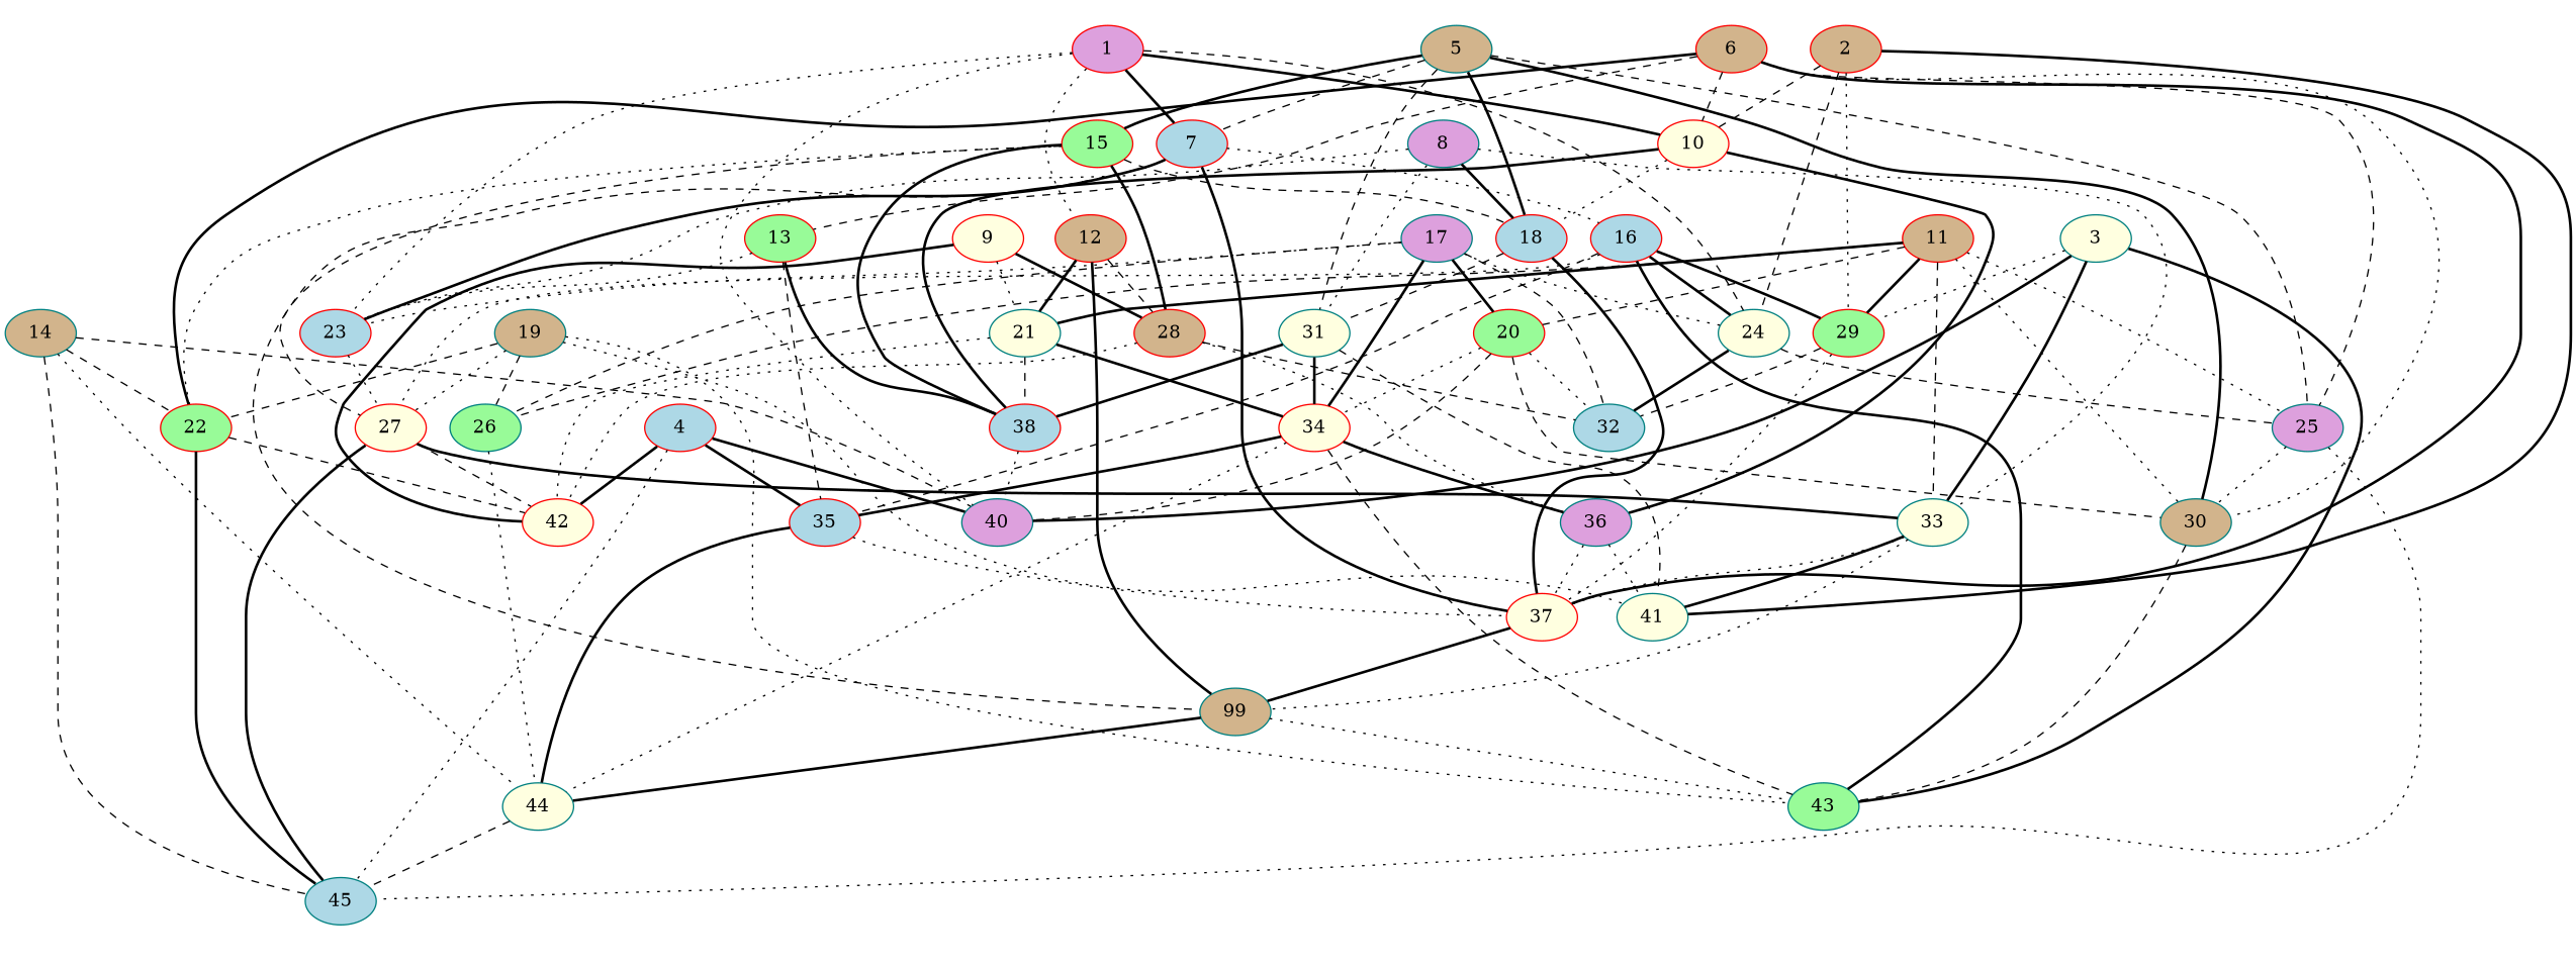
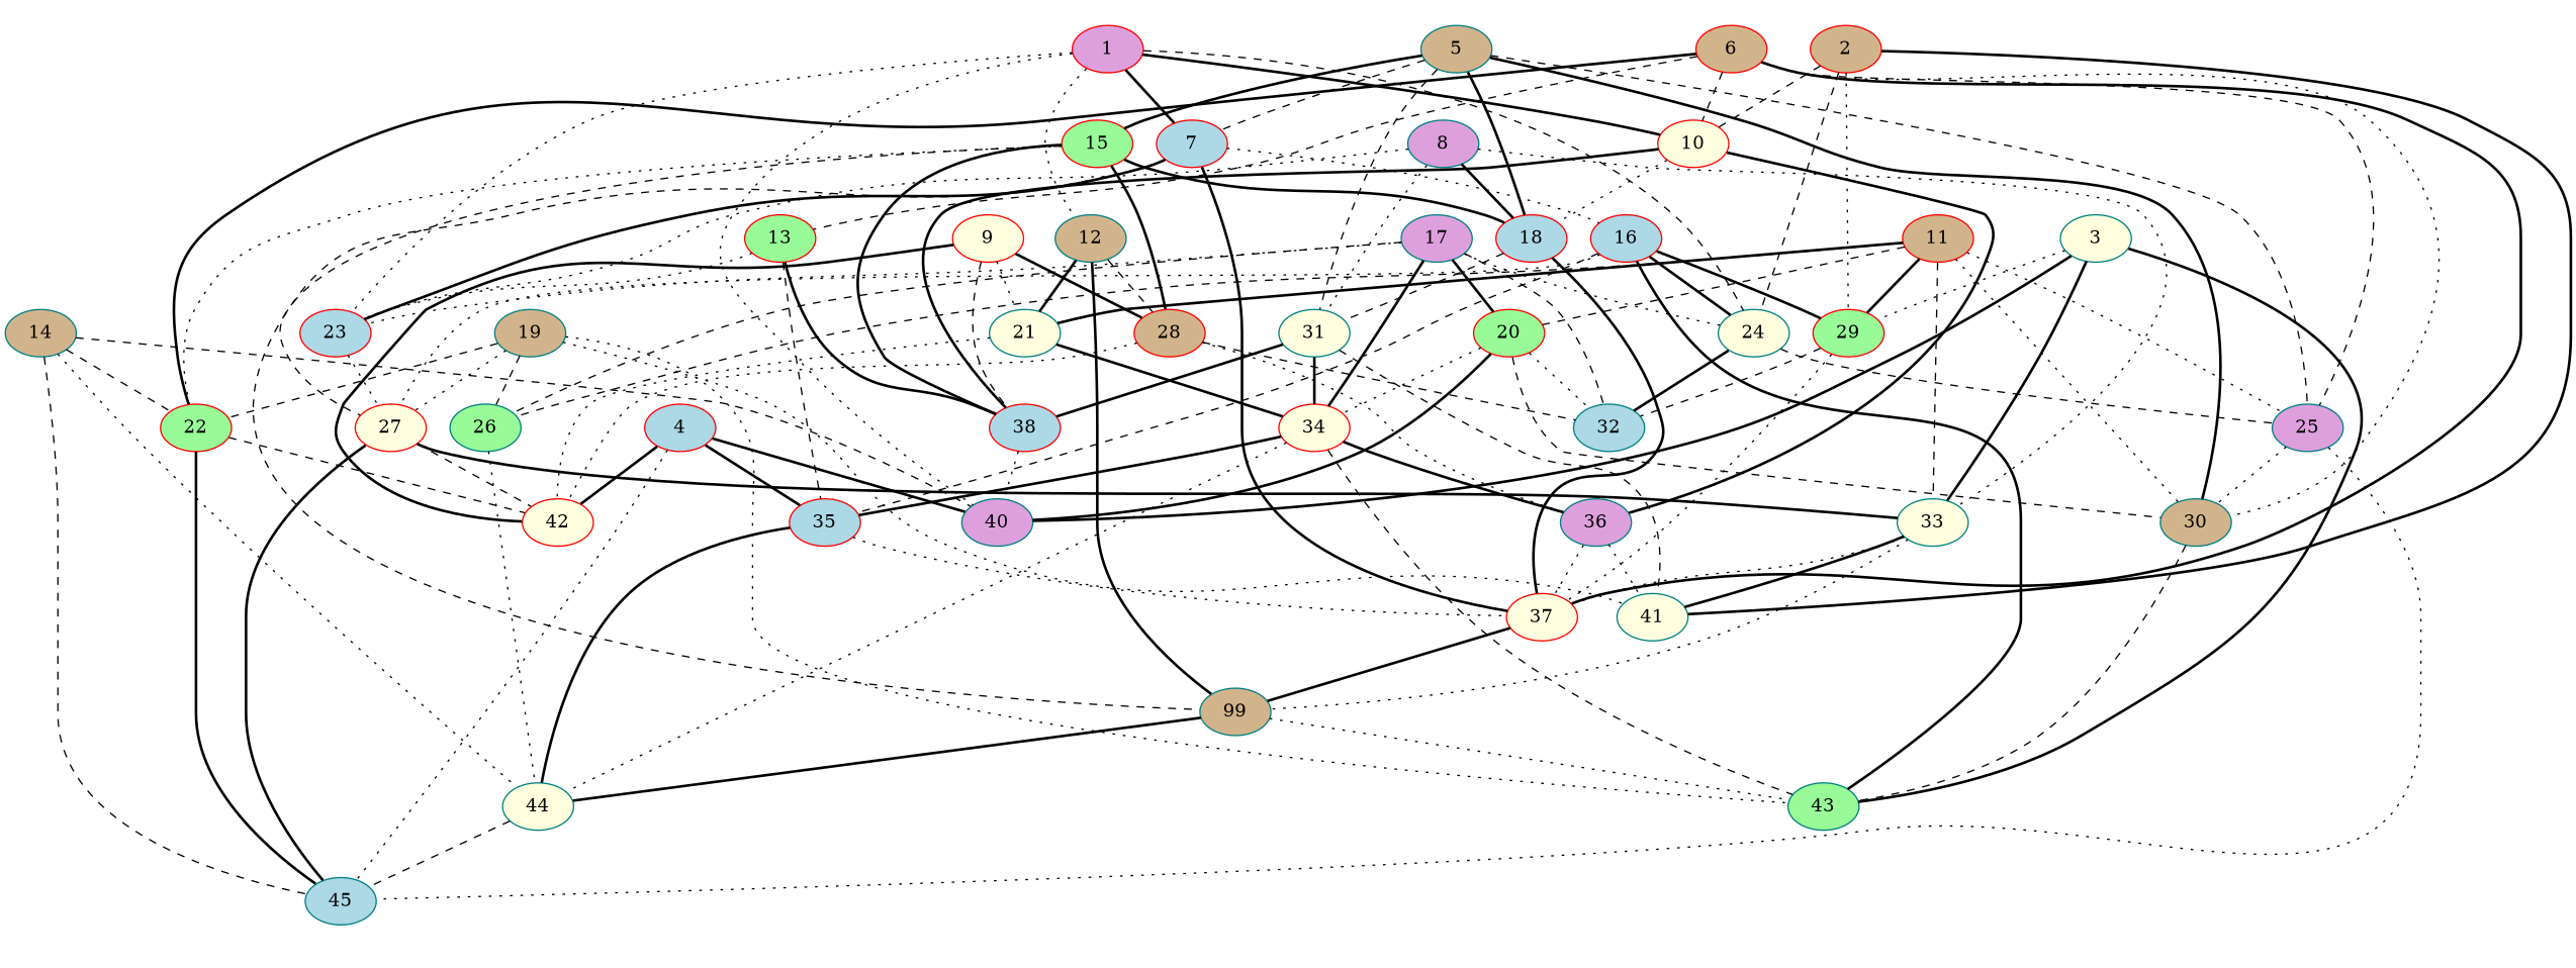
  graph {
    node [color=red fillcolor=lightyellow style=filled]
    edge [style=bold weight=1.0]
    1 [fillcolor=plum]
    7 [fillcolor=lightblue]
    10
-   12 [fillcolor=tan]
+   12 [color=teal fillcolor=tan]
    23 [fillcolor=lightblue]
    24 [color=teal]
    40 [color=teal fillcolor=plum]
    37
    16 [fillcolor=lightblue]
    n10 [color=teal fillcolor=tan label=99]
    18 [fillcolor=lightblue]
    38 [fillcolor=lightblue]
    36 [color=teal fillcolor=plum]
    21 [color=teal]
    28 [fillcolor=tan]
    27
    25 [color=teal fillcolor=plum]
    32 [color=teal fillcolor=lightblue]
    2 [fillcolor=tan]
    29 [fillcolor=palegreen]
    41 [color=teal]
    3 [color=teal]
    33 [color=teal]
    43 [color=teal fillcolor=palegreen]
    4 [fillcolor=lightblue]
    35 [fillcolor=lightblue]
    42
    45 [color=teal fillcolor=lightblue]
    44 [color=teal]
    5 [color=teal fillcolor=tan]
    15 [fillcolor=palegreen]
    30 [color=teal fillcolor=tan]
    31 [color=teal]
    22 [fillcolor=palegreen]
    34
    6 [fillcolor=tan]
    13 [fillcolor=palegreen]
    8 [color=teal fillcolor=plum]
    9
    11 [fillcolor=tan]
    20 [fillcolor=palegreen]
    26 [color=teal fillcolor=palegreen]
    14 [color=teal fillcolor=tan]
    17 [color=teal fillcolor=plum]
    19 [color=teal fillcolor=tan]
    1 -- 7
    1 -- 10
    1 -- 12 [style=dotted]
    1 -- 23 [style=dotted]
    1 -- 24 [style=dashed]
    1 -- 40 [style=dotted]
    7 -- 23
    7 -- 37
    7 -- 16 [style=dotted]
    7 -- n10 [style=dashed]
    10 -- 18 [style=dotted]
    10 -- 38
    10 -- 36
    12 -- n10
    12 -- 21
    12 -- 28 [style=dashed]
    23 -- 27 [style=dotted]
    24 -- 25 [style=dashed]
    24 -- 32
    37 -- n10
    16 -- 24
    16 -- 27 [style=dotted]
    16 -- 29
    16 -- 43
    16 -- 35 [style=dashed]
    n10 -- 43 [style=dotted]
    n10 -- 44
    18 -- 37
    18 -- 31 [style=dashed]
    38 -- 40 [style=dotted]
    36 -- 37 [style=dotted]
    36 -- 41 [style=dotted weight=2.0]
    21 -- 42 [style=dotted]
    21 -- 34
    28 -- 36 [style=dotted]
    28 -- 32 [style=dashed]
    28 -- 42 [style=dotted]
    27 -- 33
    27 -- 42 [style=dashed]
    27 -- 45
    25 -- 45 [style=dotted]
    25 -- 30 [style=dotted]
    2 -- 10 [style=dashed]
    2 -- 24 [style=dashed]
    2 -- 29 [style=dotted]
    2 -- 41
    29 -- 37 [style=dotted]
    29 -- 32 [style=dashed]
    3 -- 40
    3 -- 29 [style=dotted]
    3 -- 33
    3 -- 43
    33 -- 37 [style=dotted]
    33 -- n10 [style=dotted]
    33 -- 41
    4 -- 40
    4 -- 35
    4 -- 42
    4 -- 45 [style=dotted]
    35 -- 37 [style=dotted]
    35 -- 44
    44 -- 45 [style=dashed]
    5 -- 7 [style=dashed]
    5 -- 18
    5 -- 25 [style=dashed]
    5 -- 15
    5 -- 30
    5 -- 31 [style=dashed]
-   15 -- 18 [style=dashed]
+   15 -- 18
    15 -- 38
    15 -- 28
    15 -- 27 [style=dashed]
    15 -- 22 [style=dotted]
    30 -- 43 [style=dashed]
    31 -- 38
    31 -- 41 [style=dashed]
    31 -- 34
    22 -- 42 [style=dashed]
    22 -- 45
    34 -- 36
    34 -- 43 [style=dashed]
    34 -- 35
    34 -- 44 [style=dotted]
    6 -- 10 [style=dashed]
    6 -- 37
    6 -- 25 [style=dashed]
    6 -- 30 [style=dotted]
    6 -- 22
    6 -- 13 [style=dashed]
    13 -- 23 [style=dotted]
    13 -- 38
    13 -- 35 [style=dashed]
    8 -- 23 [style=dotted]
    8 -- 18
    8 -- 33 [style=dotted]
    8 -- 31 [style=dotted]
-   21 -- 38 [style=dashed]
+   9 -- 38 [style=dashed]
    9 -- 21 [style=dotted]
    9 -- 28
    9 -- 42
    11 -- 21 [weight=2.0]
    11 -- 25 [style=dotted]
    11 -- 29
    11 -- 33 [style=dashed]
    11 -- 30 [style=dotted]
    11 -- 20 [style=dashed]
    11 -- 26 [style=dashed]
-   20 -- 40 [style=dashed]
+   20 -- 40
    20 -- 32 [style=dotted]
    20 -- 30 [style=dashed]
    20 -- 34 [style=dotted]
    26 -- 44 [style=dotted]
    14 -- 40 [style=dashed]
    14 -- 45 [style=dashed]
    14 -- 44 [style=dotted]
    14 -- 22 [style=dashed]
    17 -- 23 [style=dotted]
    17 -- 24 [style=dotted]
    17 -- 32 [style=dashed]
    17 -- 34
    17 -- 20
    17 -- 26 [style=dashed]
    19 -- 27 [style=dotted weight=2.0]
    19 -- 41 [style=dotted]
    19 -- 43 [style=dotted]
    19 -- 22 [style=dashed]
    19 -- 26 [style=dashed]
  }
